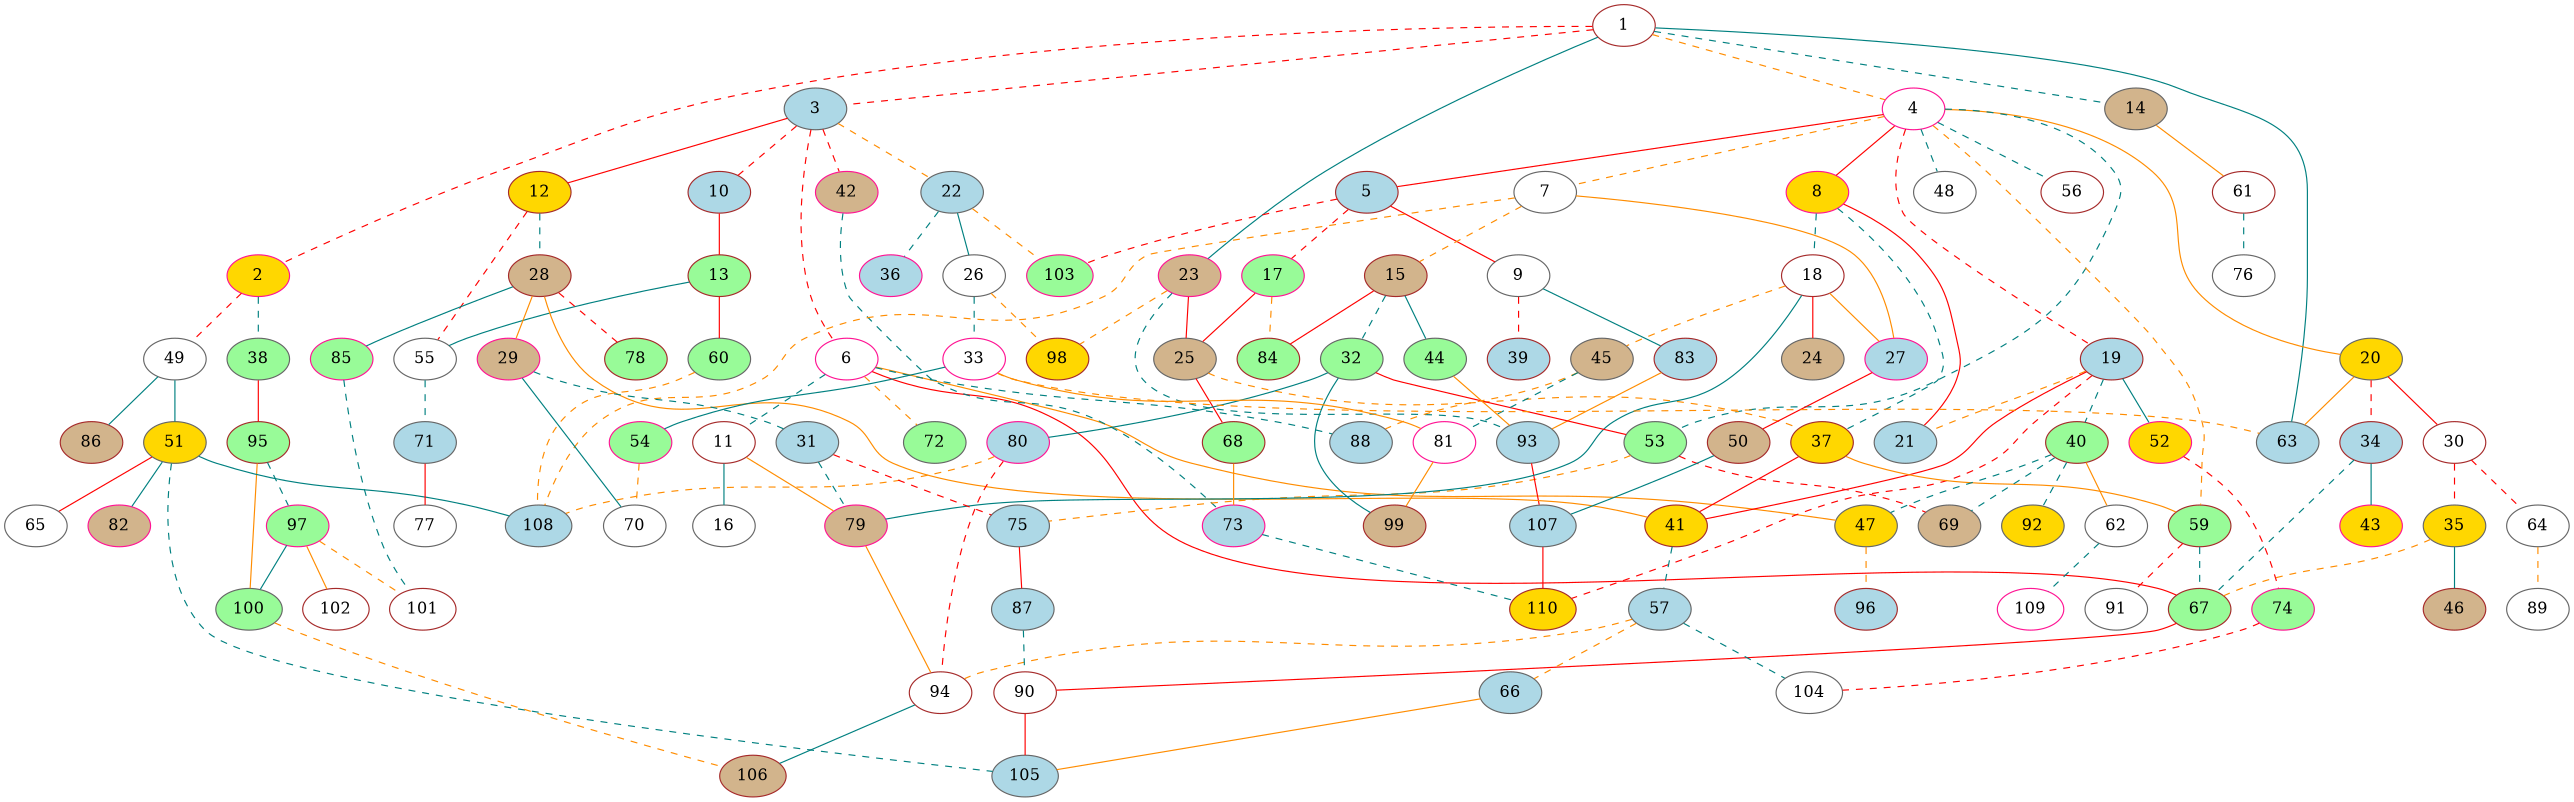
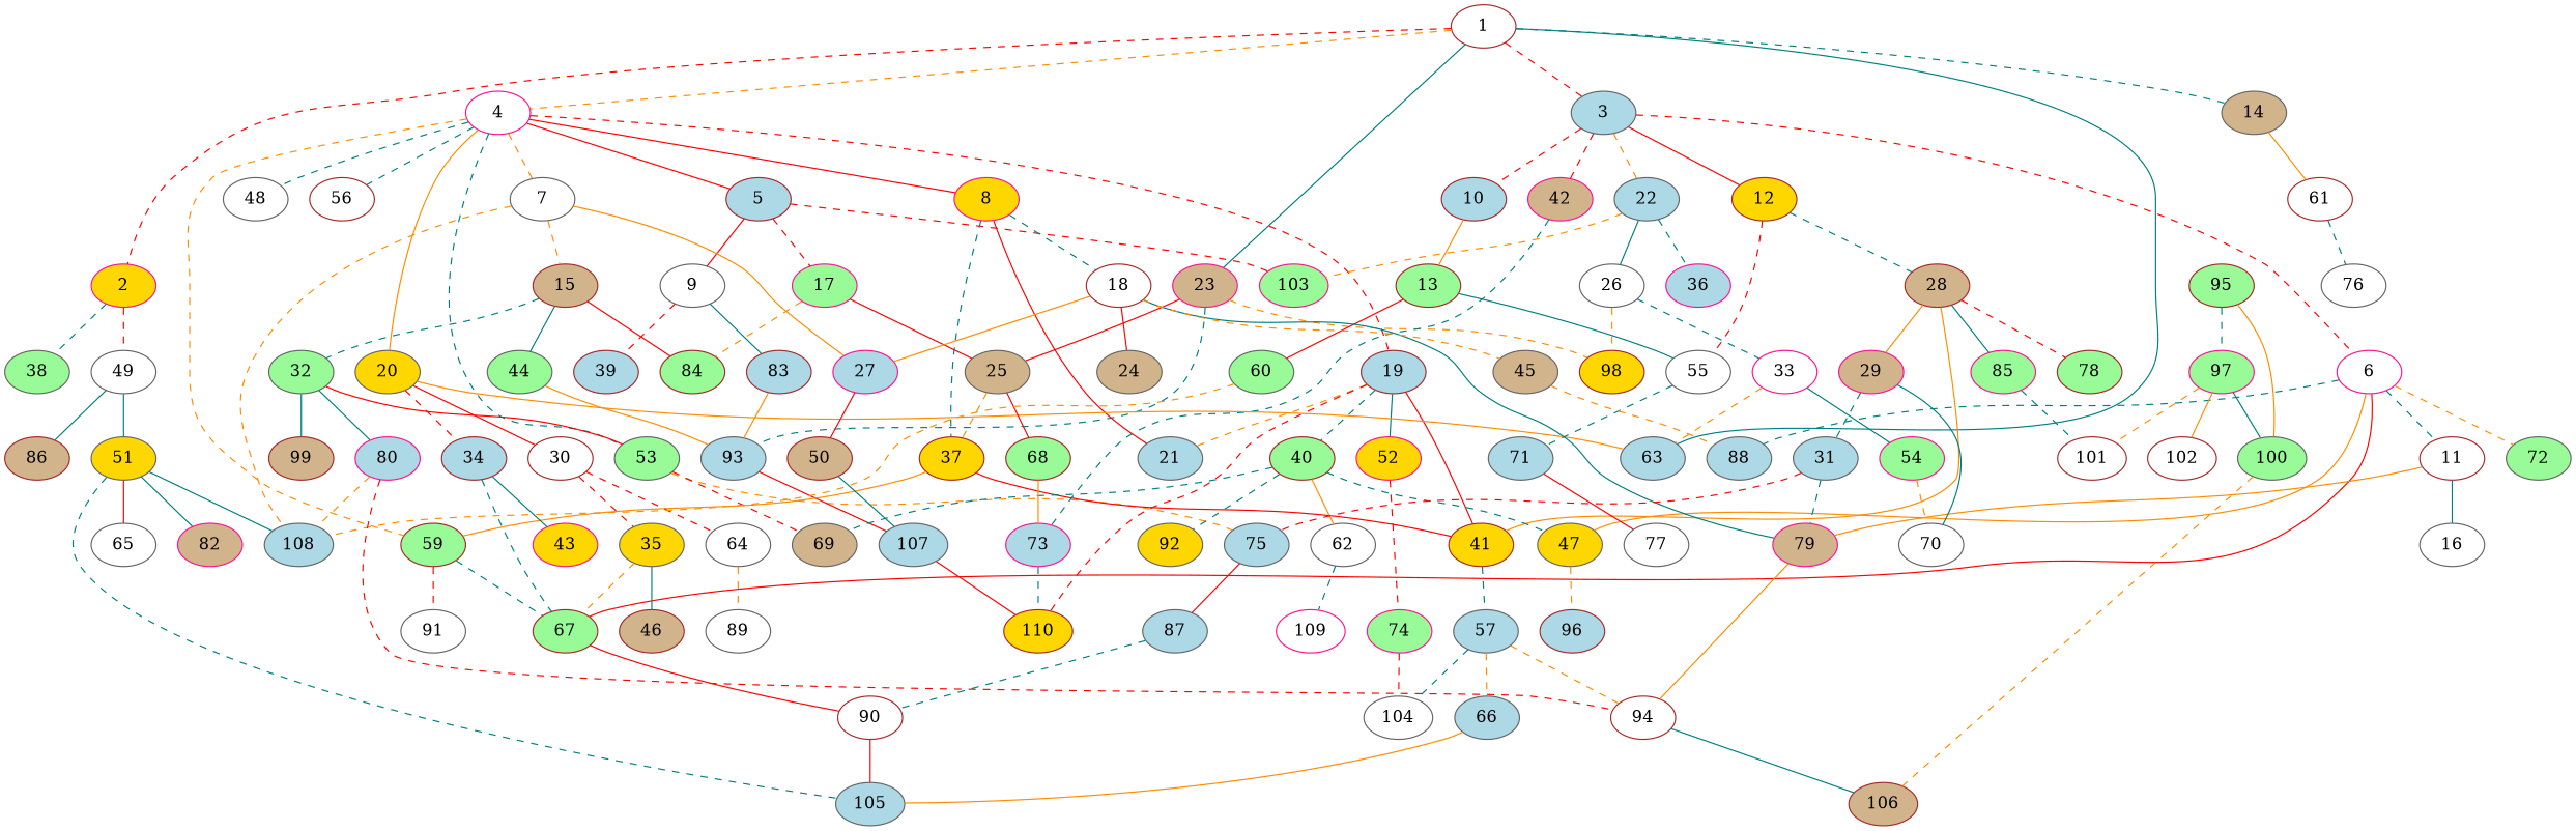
  graph {
    node [color=gray40 fillcolor=white style=filled]
    edge [color=teal style=dashed]
    1 [color=brown]
    2 [color=deeppink fillcolor=gold]
    3 [fillcolor=lightblue]
    4 [color=deeppink]
    14 [fillcolor=tan]
    23 [color=deeppink fillcolor=tan]
    63 [fillcolor=lightblue]
    38 [fillcolor=palegreen]
    49
    6 [color=deeppink]
    10 [color=brown fillcolor=lightblue]
    12 [color=brown fillcolor=gold]
    22 [fillcolor=lightblue]
    42 [color=deeppink fillcolor=tan]
    5 [color=brown fillcolor=lightblue]
    7
    8 [color=deeppink fillcolor=gold]
    19 [color=brown fillcolor=lightblue]
    20 [fillcolor=gold]
    48
    53 [fillcolor=palegreen]
    56 [color=brown]
    59 [color=brown fillcolor=palegreen]
    61 [color=brown]
    93 [fillcolor=lightblue]
    25 [fillcolor=tan]
    98 [color=brown fillcolor=gold]
    95 [color=brown fillcolor=palegreen]
    51 [fillcolor=gold]
    86 [color=brown fillcolor=tan]
    11 [color=brown]
    47 [fillcolor=gold]
    67 [color=brown fillcolor=palegreen]
    72 [fillcolor=palegreen]
    88 [fillcolor=lightblue]
    13 [color=brown fillcolor=palegreen]
    28 [color=brown fillcolor=tan]
    55
    103 [color=deeppink fillcolor=palegreen]
    26
    36 [color=deeppink fillcolor=lightblue]
    73 [color=deeppink fillcolor=lightblue]
    9
    17 [color=deeppink fillcolor=palegreen]
    15 [color=brown fillcolor=tan]
    27 [color=deeppink fillcolor=lightblue]
    108 [fillcolor=lightblue]
    18 [color=brown]
    21 [fillcolor=lightblue]
    37 [color=brown fillcolor=gold]
    40 [color=brown fillcolor=palegreen]
    41 [color=brown fillcolor=gold]
    52 [color=deeppink fillcolor=gold]
    110 [color=brown fillcolor=gold]
    30 [color=brown]
    34 [color=brown fillcolor=lightblue]
    75 [fillcolor=lightblue]
    69 [fillcolor=tan]
    91
    39 [color=brown fillcolor=lightblue]
    83 [color=brown fillcolor=lightblue]
    84 [color=brown fillcolor=palegreen]
    16
    79 [color=deeppink fillcolor=tan]
    96 [color=brown fillcolor=lightblue]
    90 [color=brown]
    32 [fillcolor=palegreen]
    44 [fillcolor=palegreen]
    50 [color=brown fillcolor=tan]
    24 [fillcolor=tan]
    45 [fillcolor=tan]
    107 [fillcolor=lightblue]
    60 [fillcolor=palegreen]
    94 [color=brown]
    29 [color=deeppink fillcolor=tan]
    78 [color=brown fillcolor=palegreen]
    85 [color=deeppink fillcolor=palegreen]
    71 [fillcolor=lightblue]
    76
    80 [color=deeppink fillcolor=lightblue]
    99 [color=brown fillcolor=tan]
    68 [color=brown fillcolor=palegreen]
-   81 [color=deeppink]
    62
    92 [fillcolor=gold]
    57 [fillcolor=lightblue]
    74 [color=deeppink fillcolor=palegreen]
    35 [fillcolor=gold]
    64
    43 [color=deeppink fillcolor=gold]
    33 [color=deeppink]
    54 [color=deeppink fillcolor=palegreen]
    31 [fillcolor=lightblue]
    70
    101 [color=brown]
    46 [color=brown fillcolor=tan]
    89
    87 [fillcolor=lightblue]
    97 [color=deeppink fillcolor=palegreen]
    100 [fillcolor=palegreen]
    109 [color=deeppink]
    66 [fillcolor=lightblue]
    104
    65
    82 [color=deeppink fillcolor=tan]
    105 [fillcolor=lightblue]
    77
    106 [color=brown fillcolor=tan]
    102 [color=brown]
    1 -- 2 [color=red]
    1 -- 3 [color=red]
    1 -- 4 [color=darkorange]
    1 -- 14
    1 -- 23 [style=solid]
    1 -- 63 [style=solid]
    2 -- 38
    2 -- 49 [color=red]
    3 -- 6 [color=red]
    3 -- 10 [color=red]
    3 -- 12 [color=red style=solid]
    3 -- 22 [color=darkorange]
    3 -- 42 [color=red]
    4 -- 5 [color=red style=solid]
    4 -- 7 [color=darkorange]
    4 -- 8 [color=red style=solid]
    4 -- 19 [color=red]
    4 -- 20 [color=darkorange style=solid]
    4 -- 48
    4 -- 53
    4 -- 56
    4 -- 59 [color=darkorange]
    14 -- 61 [color=darkorange style=solid]
    23 -- 93
    23 -- 25 [color=red style=solid]
    23 -- 98 [color=darkorange]
-   38 -- 95 [color=red style=solid]
    49 -- 51 [style=solid]
    49 -- 86 [style=solid]
    6 -- 11
    6 -- 47 [color=darkorange style=solid]
    6 -- 67 [color=red style=solid]
    6 -- 72 [color=darkorange]
    6 -- 88
-   10 -- 13 [color=red style=solid]
+   10 -- 13 [color=darkorange style=solid]
    12 -- 28
    12 -- 55 [color=red]
    22 -- 103 [color=darkorange]
    22 -- 26 [style=solid]
    22 -- 36
    42 -- 73
    5 -- 103 [color=red]
    5 -- 9 [color=red style=solid]
    5 -- 17 [color=red]
    7 -- 15 [color=darkorange]
    7 -- 27 [color=darkorange style=solid]
    7 -- 108 [color=darkorange]
    8 -- 18
    8 -- 21 [color=red style=solid]
    8 -- 37
    19 -- 21 [color=darkorange]
    19 -- 40
    19 -- 41 [color=red style=solid]
    19 -- 52 [style=solid]
    19 -- 110 [color=red]
    20 -- 63 [color=darkorange style=solid]
    20 -- 30 [color=red style=solid]
    20 -- 34 [color=red]
    53 -- 75 [color=darkorange]
    53 -- 69 [color=red]
    59 -- 67
    59 -- 91 [color=red]
    61 -- 76
    93 -- 107 [color=red style=solid]
    25 -- 37 [color=darkorange]
    25 -- 68 [color=red style=solid]
    95 -- 97
    95 -- 100 [color=darkorange style=solid]
    51 -- 108 [style=solid]
    51 -- 65 [color=red style=solid]
    51 -- 82 [style=solid]
    51 -- 105
    11 -- 16 [style=solid]
    11 -- 79 [color=darkorange style=solid]
    47 -- 96 [color=darkorange]
    67 -- 90 [color=red style=solid]
    13 -- 55 [style=solid]
    13 -- 60 [color=red style=solid]
    28 -- 41 [color=darkorange style=solid]
    28 -- 29 [color=darkorange style=solid]
    28 -- 78 [color=red]
    28 -- 85 [style=solid]
    55 -- 71
    26 -- 98 [color=darkorange]
    26 -- 33
    73 -- 110
    9 -- 39 [color=red]
    9 -- 83 [style=solid]
    17 -- 25 [color=red style=solid]
    17 -- 84 [color=darkorange]
    15 -- 84 [color=red style=solid]
    15 -- 32
    15 -- 44 [style=solid]
    27 -- 50 [color=red style=solid]
    18 -- 27 [color=darkorange style=solid]
    18 -- 79 [style=solid]
    18 -- 24 [color=red style=solid]
    18 -- 45 [color=darkorange]
    37 -- 59 [color=darkorange style=solid]
    37 -- 41 [color=red style=solid]
    40 -- 47
    40 -- 69
    40 -- 62 [color=darkorange style=solid]
    40 -- 92
    41 -- 57
    52 -- 74 [color=red]
    30 -- 35 [color=red]
    30 -- 64 [color=red]
    34 -- 67
    34 -- 43 [style=solid]
    75 -- 87 [color=red style=solid]
    83 -- 93 [color=darkorange style=solid]
    79 -- 94 [color=darkorange style=solid]
    90 -- 105 [color=red style=solid]
    32 -- 53 [color=red style=solid]
    32 -- 80 [style=solid]
    32 -- 99 [style=solid]
    44 -- 93 [color=darkorange style=solid]
    50 -- 107 [style=solid]
    45 -- 88 [color=darkorange]
-   45 -- 81
    107 -- 110 [color=red style=solid]
    60 -- 108 [color=darkorange]
    94 -- 106 [style=solid]
    29 -- 31
    29 -- 70 [style=solid]
    85 -- 101
    71 -- 77 [color=red style=solid]
    80 -- 108 [color=darkorange]
    80 -- 94 [color=red]
    68 -- 73 [color=darkorange style=solid]
-   81 -- 99 [color=darkorange style=solid]
    62 -- 109
    57 -- 94 [color=darkorange]
    57 -- 66 [color=darkorange]
    57 -- 104
    74 -- 104 [color=red]
    35 -- 67 [color=darkorange]
    35 -- 46 [style=solid]
    64 -- 89 [color=darkorange]
    33 -- 63 [color=darkorange]
-   33 -- 81 [color=darkorange style=solid]
    33 -- 54 [style=solid]
    54 -- 70 [color=darkorange]
    31 -- 75 [color=red]
    31 -- 79
    87 -- 90
    97 -- 101 [color=darkorange]
    97 -- 100 [style=solid]
    97 -- 102 [color=darkorange style=solid]
    100 -- 106 [color=darkorange]
    66 -- 105 [color=darkorange style=solid]
  }
